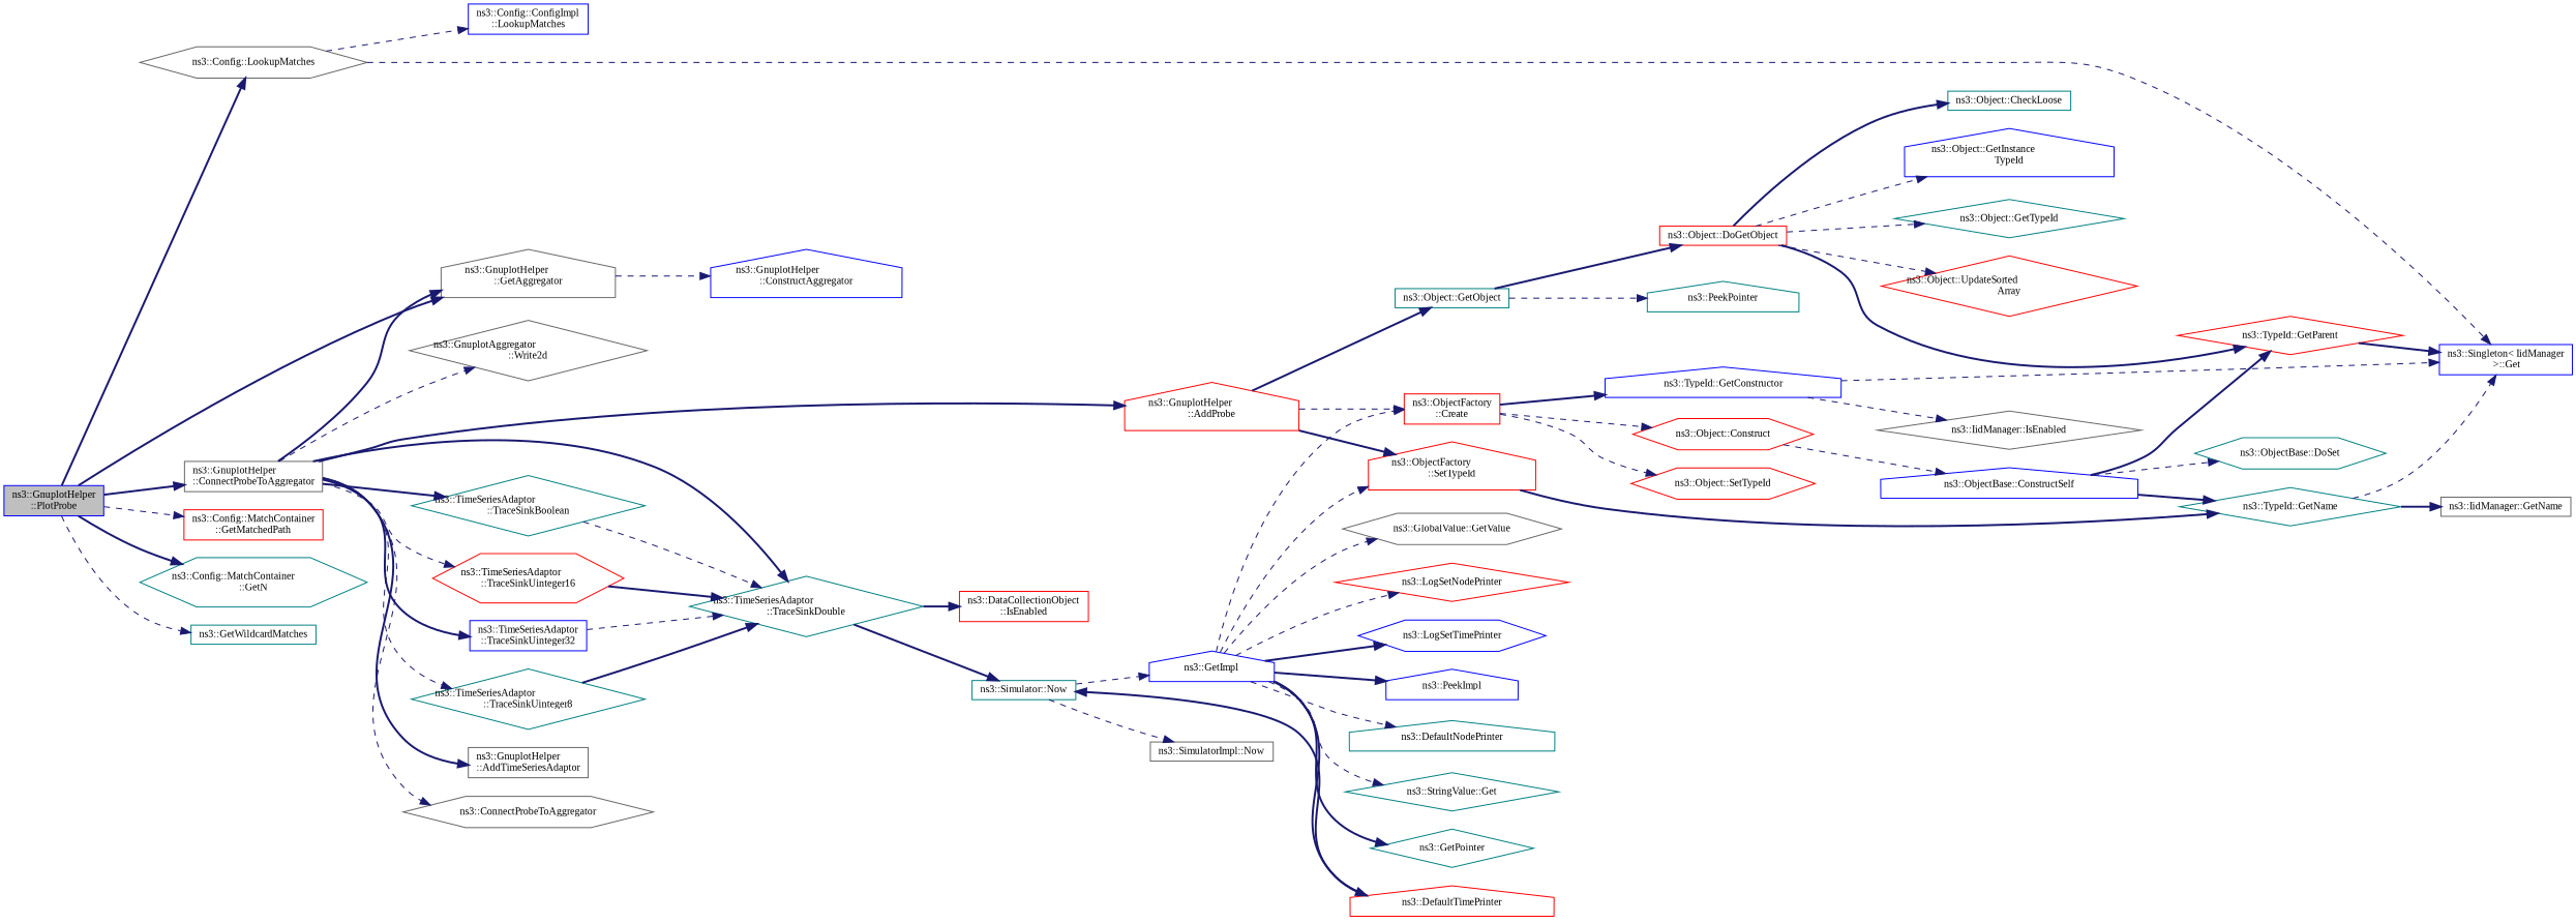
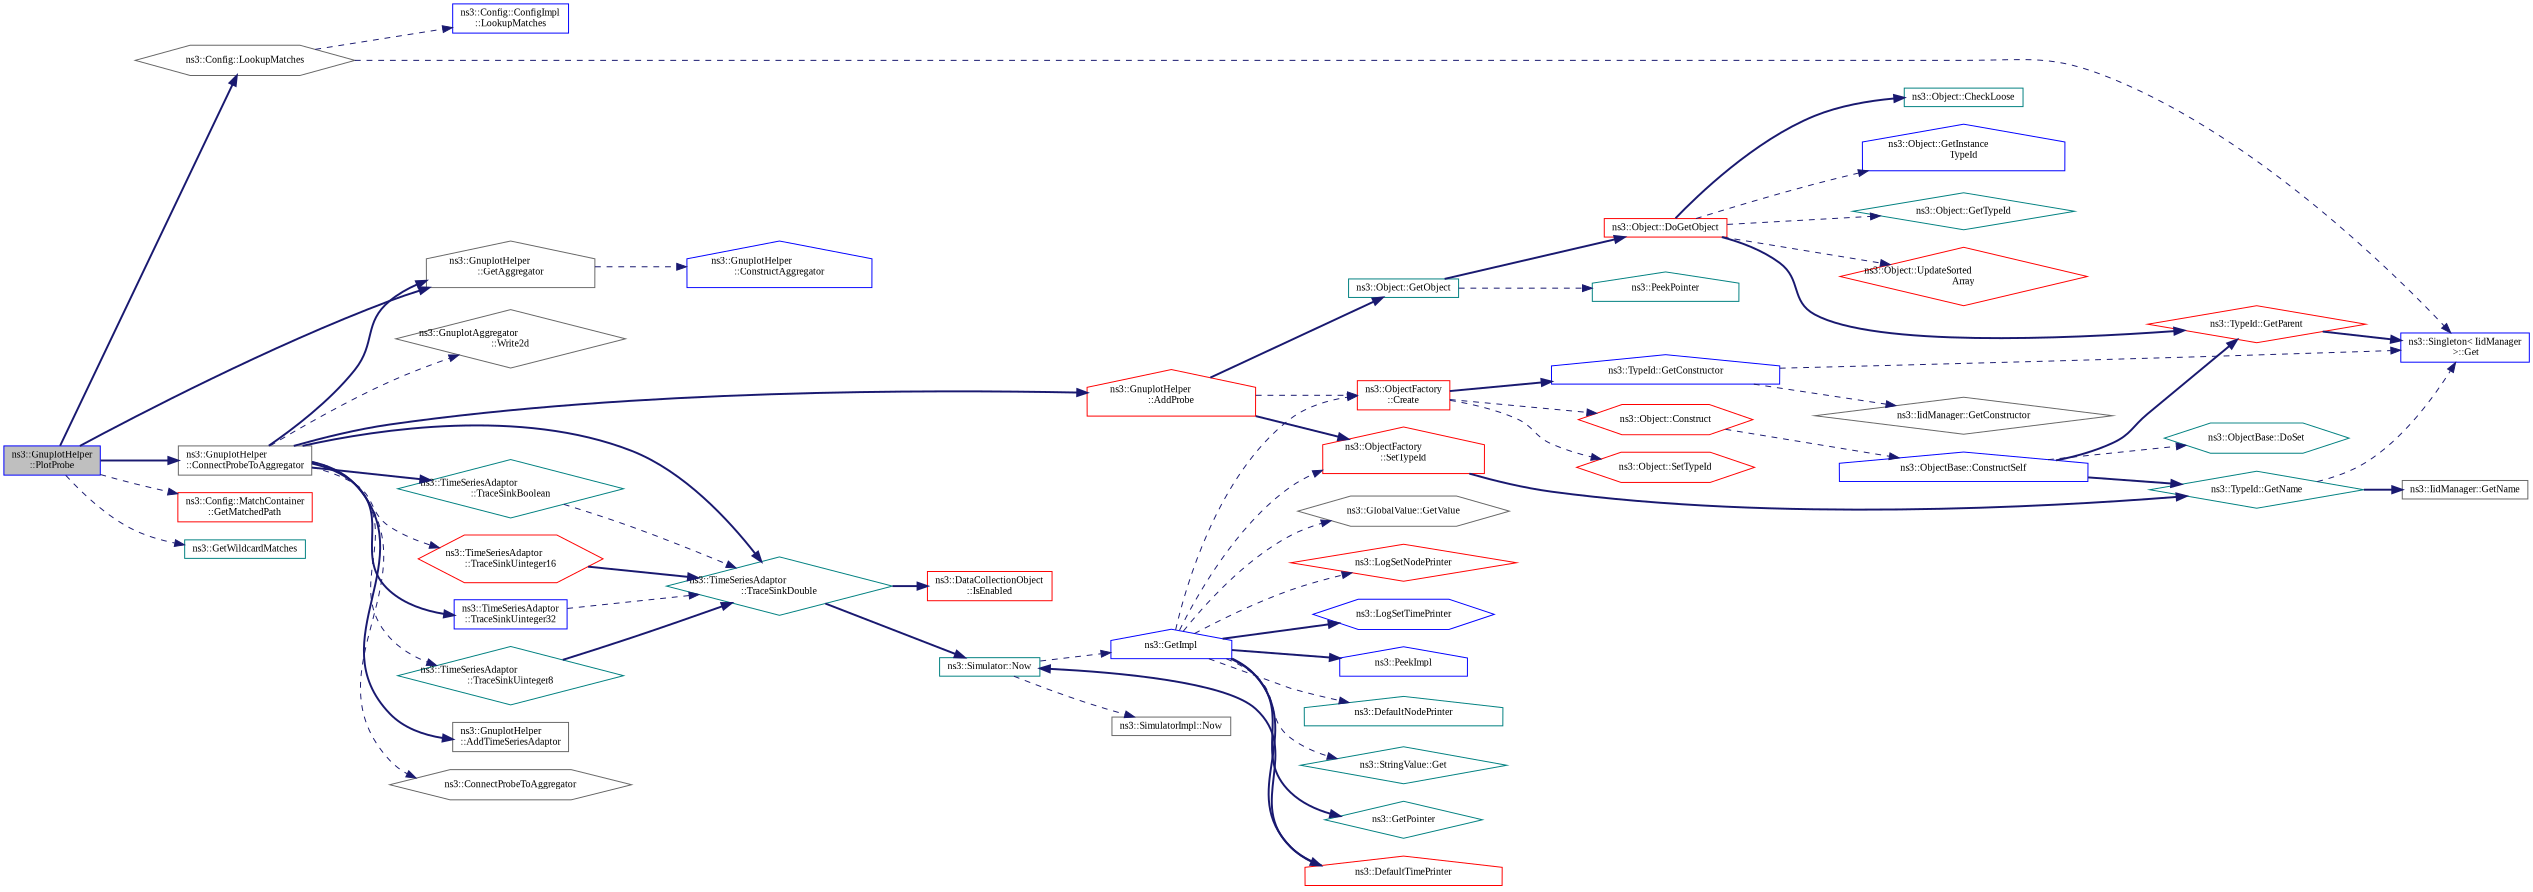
  digraph {
    fontname="Liberation Serif"
    rankdir=LR
    node [color=teal fillcolor=white fontname="Liberation Serif" fontsize=10 shape=box style=filled]
    edge [color=midnightblue fontname="Liberation Serif" fontsize=10 labelfontname=Helvetica labelfontsize=10 style=dashed]
    n1 [color=blue fillcolor=grey75 fontcolor=black height=0.2 label="ns3::GnuplotHelper\l::PlotProbe" width=0.4]
    n2 [color=gray40 height=0.2 label="ns3::GnuplotHelper\l::ConnectProbeToAggregator" width=0.4]
    n3 [color=gray40 height=0.2 label="ns3::GnuplotHelper\l::GetAggregator" shape=house width=0.4]
    n4 [color=red height=0.2 label="ns3::Config::MatchContainer\l::GetMatchedPath" width=0.4]
-   n5 [height=0.2 label="ns3::Config::MatchContainer\l::GetN" shape=hexagon width=0.4]
    n6 [height=0.2 label="ns3::GetWildcardMatches" width=0.4]
    n7 [color=gray40 height=0.2 label="ns3::Config::LookupMatches" shape=hexagon width=0.4]
    n8 [color=red height=0.2 label="ns3::GnuplotHelper\l::AddProbe" shape=house width=0.4]
    n9 [color=gray40 height=0.2 label="ns3::GnuplotHelper\l::AddTimeSeriesAdaptor" width=0.4]
    n10 [color=gray40 height=0.2 label="ns3::ConnectProbeToAggregator" shape=hexagon width=0.4]
    n11 [height=0.2 label="ns3::TimeSeriesAdaptor\l::TraceSinkBoolean" shape=diamond width=0.4]
    n12 [height=0.2 label="ns3::TimeSeriesAdaptor\l::TraceSinkDouble" shape=diamond width=0.4]
    n13 [color=red height=0.2 label="ns3::TimeSeriesAdaptor\l::TraceSinkUinteger16" shape=hexagon width=0.4]
    n14 [color=blue height=0.2 label="ns3::TimeSeriesAdaptor\l::TraceSinkUinteger32" width=0.4]
    n15 [height=0.2 label="ns3::TimeSeriesAdaptor\l::TraceSinkUinteger8" shape=diamond width=0.4]
    n16 [color=gray40 height=0.2 label="ns3::GnuplotAggregator\l::Write2d" shape=diamond width=0.4]
    n17 [color=blue height=0.2 label="ns3::GnuplotHelper\l::ConstructAggregator" shape=house width=0.4]
    n18 [color=blue height=0.2 label="ns3::Singleton\< IidManager\l \>::Get" width=0.4]
    n19 [color=blue height=0.2 label="ns3::Config::ConfigImpl\l::LookupMatches" width=0.4]
    n20 [color=red height=0.2 label="ns3::ObjectFactory\l::Create" width=0.4]
    n21 [height=0.2 label="ns3::Object::GetObject" width=0.4]
    n22 [color=red height=0.2 label="ns3::ObjectFactory\l::SetTypeId" shape=house width=0.4]
    n23 [color=red height=0.2 label="ns3::DataCollectionObject\l::IsEnabled" width=0.4]
    n24 [height=0.2 label="ns3::Simulator::Now" width=0.4]
    n25 [color=red height=0.2 label="ns3::Object::Construct" shape=hexagon width=0.4]
    n26 [color=blue height=0.2 label="ns3::TypeId::GetConstructor" shape=house width=0.4]
    n27 [color=red height=0.2 label="ns3::Object::SetTypeId" shape=hexagon width=0.4]
    n28 [color=red height=0.2 label="ns3::Object::DoGetObject" width=0.4]
    n29 [height=0.2 label="ns3::PeekPointer" shape=house width=0.4]
    n30 [height=0.2 label="ns3::TypeId::GetName" shape=diamond width=0.4]
    n31 [color=blue height=0.2 label="ns3::ObjectBase::ConstructSelf" shape=house width=0.4]
-   n32 [color=gray40 height=0.2 label="ns3::IidManager::IsEnabled" shape=diamond width=0.4]
+   n32 [color=gray40 height=0.2 label="ns3::IidManager::GetConstructor" shape=diamond width=0.4]
    n33 [height=0.2 label="ns3::ObjectBase::DoSet" shape=hexagon width=0.4]
    n34 [color=red height=0.2 label="ns3::TypeId::GetParent" shape=diamond width=0.4]
    n35 [color=gray40 height=0.2 label="ns3::IidManager::GetName" width=0.4]
    n36 [height=0.2 label="ns3::Object::CheckLoose" width=0.4]
    n37 [color=blue height=0.2 label="ns3::Object::GetInstance\lTypeId" shape=house width=0.4]
    n38 [height=0.2 label="ns3::Object::GetTypeId" shape=diamond width=0.4]
    n39 [color=red height=0.2 label="ns3::Object::UpdateSorted\lArray" shape=diamond width=0.4]
    n40 [color=blue height=0.2 label="ns3::GetImpl" shape=house width=0.4]
    n41 [color=gray40 height=0.2 label="ns3::SimulatorImpl::Now" width=0.4]
    n42 [height=0.2 label="ns3::DefaultNodePrinter" shape=house width=0.4]
    n43 [color=red height=0.2 label="ns3::DefaultTimePrinter" shape=house width=0.4]
    n44 [height=0.2 label="ns3::StringValue::Get" shape=diamond width=0.4]
    n45 [height=0.2 label="ns3::GetPointer" shape=diamond width=0.4]
    n46 [color=gray40 height=0.2 label="ns3::GlobalValue::GetValue" shape=hexagon width=0.4]
    n47 [color=red height=0.2 label="ns3::LogSetNodePrinter" shape=diamond width=0.4]
    n48 [color=blue height=0.2 label="ns3::LogSetTimePrinter" shape=hexagon width=0.4]
    n49 [color=blue height=0.2 label="ns3::PeekImpl" shape=house width=0.4]
    n1 -> n2 [style=bold]
    n1 -> n3 [style=bold]
    n1 -> n4
-   n1 -> n5 [style=bold]
    n1 -> n6
    n1 -> n7 [style=bold]
    n2 -> n3 [style=bold]
    n2 -> n8 [style=bold]
    n2 -> n9 [style=bold]
    n2 -> n10
    n2 -> n11 [style=bold]
    n2 -> n12 [style=bold]
    n2 -> n13
    n2 -> n14 [style=bold]
    n2 -> n15
    n2 -> n16
    n3 -> n17
    n7 -> n18
    n7 -> n19
    n8 -> n20
    n8 -> n21 [style=bold]
    n8 -> n22 [style=bold]
    n11 -> n12
    n12 -> n23 [style=bold]
    n12 -> n24 [style=bold]
    n13 -> n12 [style=bold]
    n14 -> n12
    n15 -> n12 [style=bold]
    n20 -> n25
    n20 -> n26 [style=bold]
    n20 -> n27
    n21 -> n28 [style=bold]
    n21 -> n29
    n22 -> n30 [style=bold]
    n24 -> n40
    n24 -> n41
    n25 -> n31
    n26 -> n18
    n26 -> n32
    n28 -> n34 [style=bold]
    n28 -> n36 [style=bold]
    n28 -> n37
    n28 -> n38
    n28 -> n39
    n30 -> n18
    n30 -> n35 [style=bold]
    n31 -> n30 [style=bold]
    n31 -> n33
    n31 -> n34 [style=bold]
    n34 -> n18 [style=bold]
    n40 -> n20
    n40 -> n22
    n40 -> n42
    n40 -> n43 [style=bold]
    n40 -> n44
    n40 -> n45 [style=bold]
    n40 -> n46
    n40 -> n47
    n40 -> n48 [style=bold]
    n40 -> n49 [style=bold]
    n43 -> n24 [style=bold]
  }
